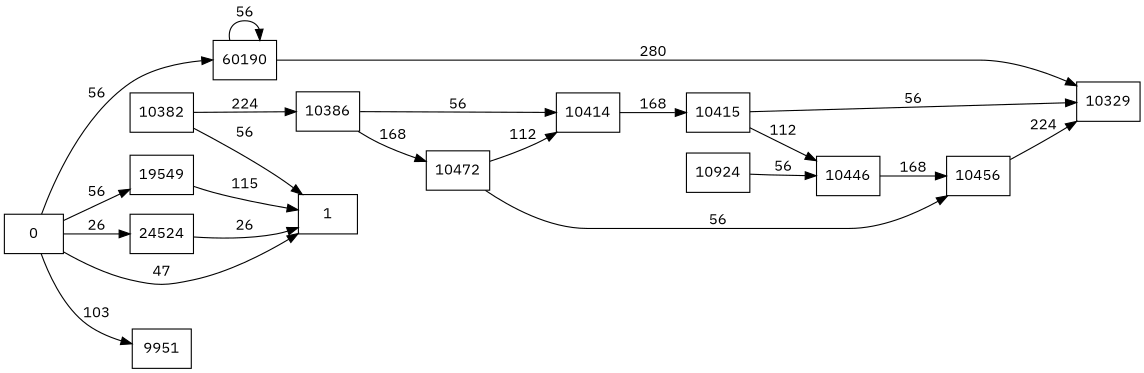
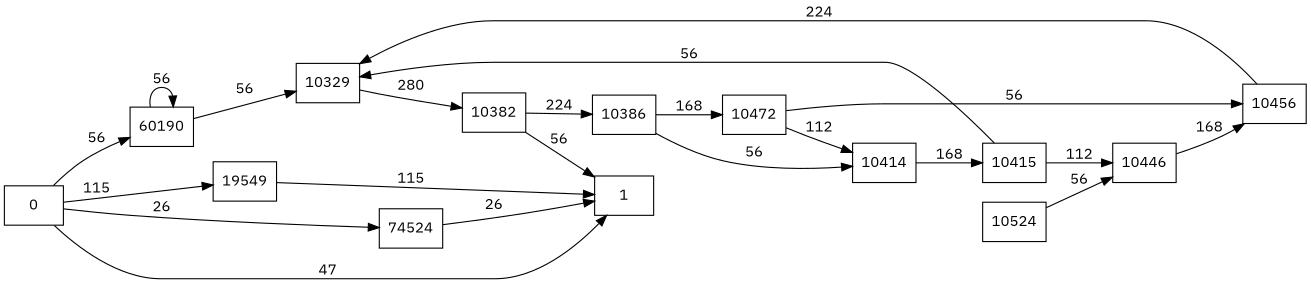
  digraph {
    fontname="IBM Plex Sans"
    rankdir=LR
    node [fontname="IBM Plex Sans" shape=rectangle]
    edge [fontname="IBM Plex Sans"]
    n1 [label=60190]
    10329
    10382
    1
    10386
    10414
    10472
    10415
    10456
    10446
-   10524 [label=10924]
+   10524
    19549
-   24524
+   24524 [label=74524]
    0
-   9951
    n1 -> n1 [label=56]
-   n1 -> 10329 [label=280]
+   n1 -> 10329 [label=56]
+   10329 -> 10382 [label=280]
    10382 -> 1 [label=56]
    10382 -> 10386 [label=224]
    10386 -> 10414 [label=56]
    10386 -> 10472 [label=168]
    10414 -> 10415 [label=168]
    10472 -> 10414 [label=112]
    10472 -> 10456 [label=56]
    10415 -> 10329 [label=56]
    10415 -> 10446 [label=112]
    10456 -> 10329 [label=224]
    10446 -> 10456 [label=168]
    10524 -> 10446 [label=56]
    19549 -> 1 [label=115]
    24524 -> 1 [label=26]
    0 -> n1 [label=56]
    0 -> 1 [label=47]
-   0 -> 19549 [label=56]
+   0 -> 19549 [label=115]
    0 -> 24524 [label=26]
-   0 -> 9951 [label=103]
  }
